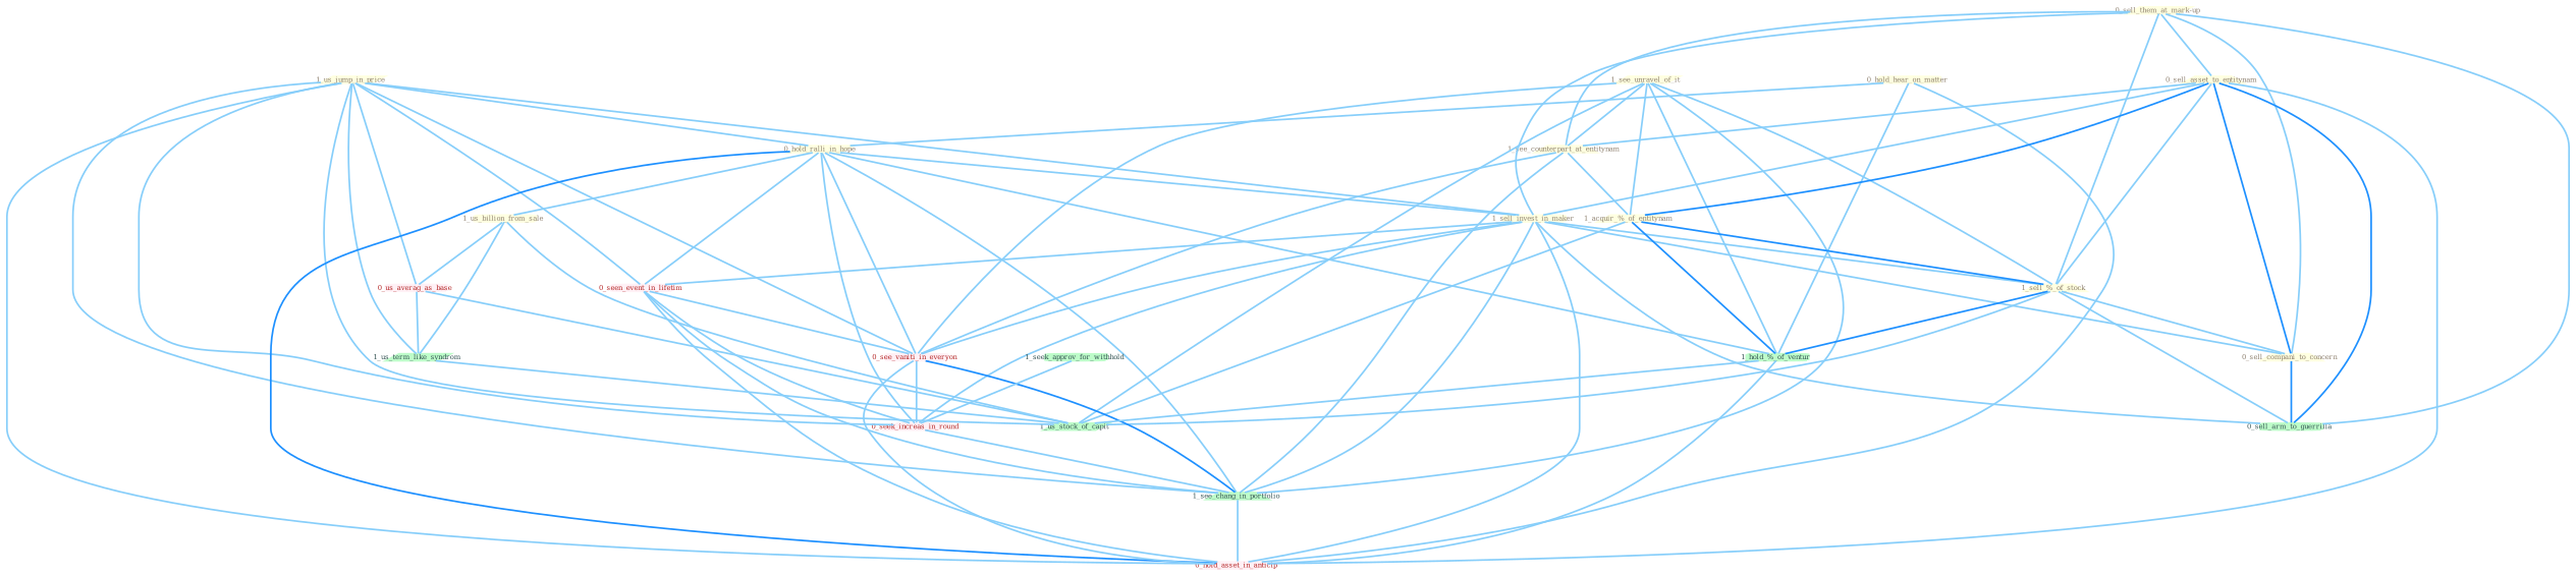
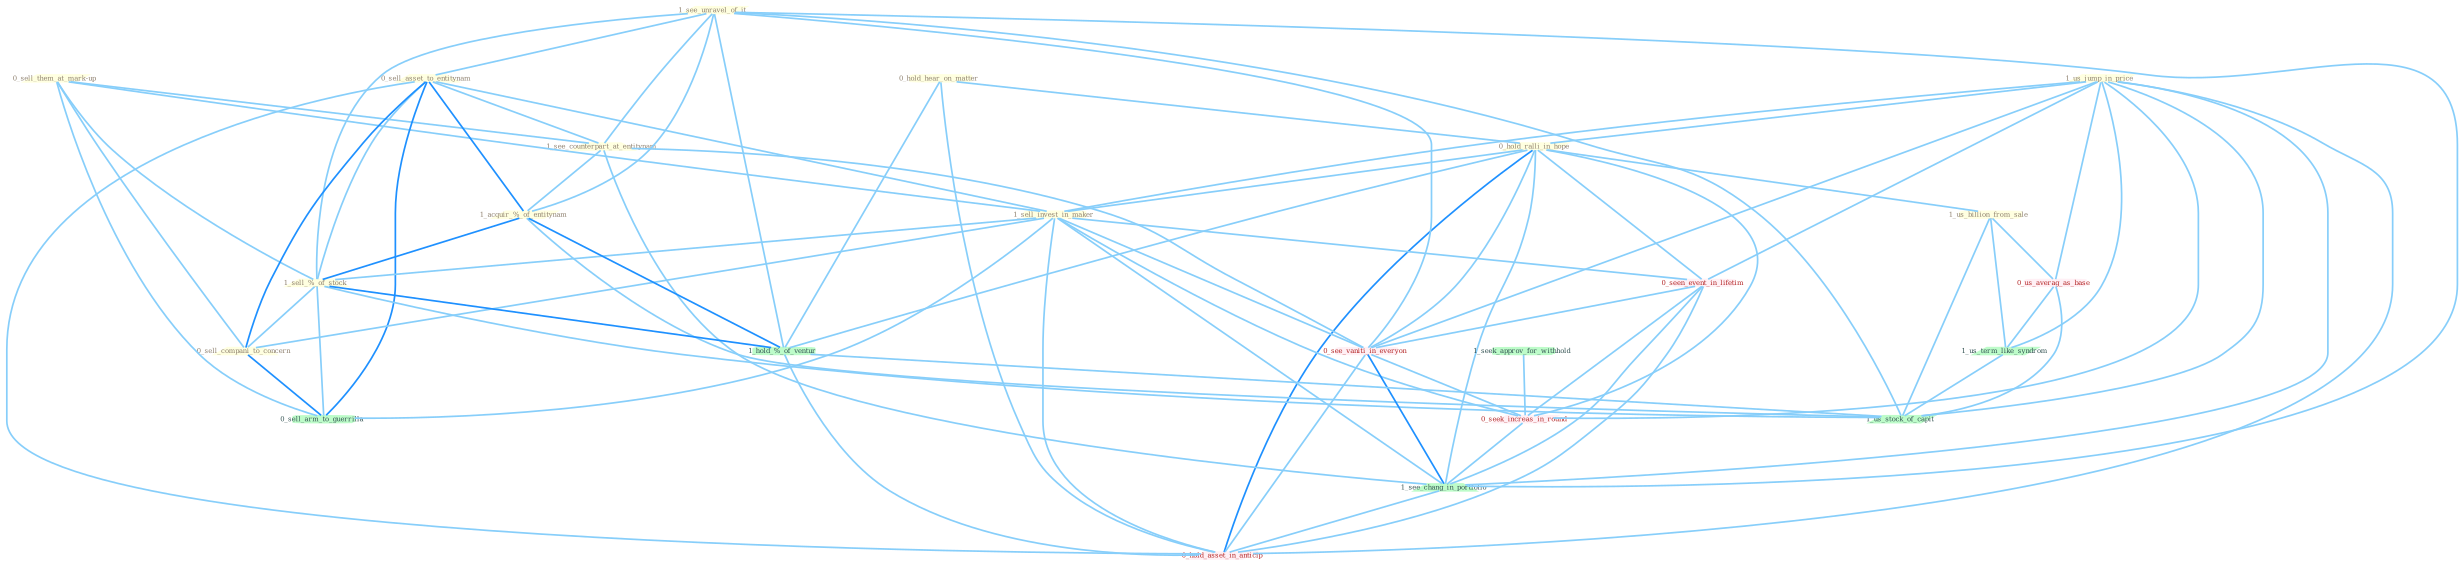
  graph {
    node [color="#ffffe0" fixedsize=true fontcolor="#8b7d6b" fontsize=4 shape=parallelogram style=filled]
    edge [color="#87cefa" w=1]
    "1_us_jump_in_price " [height=.06 width=.5]
    "1_us_billion_from_sale " [height=.06 shape=cylinder width=.5]
    "0_hold_hear_on_matter " [height=.06 shape=cylinder width=.5]
    "0_hold_ralli_in_hope " [height=.06 width=.5]
    "1_see_unravel_of_it " [height=.06 width=.5]
    "0_sell_them_at_mark-up " [height=.06 width=.5]
    "0_sell_asset_to_entitynam " [height=.06 shape=trapezium width=.5]
    "1_sell_invest_in_maker " [height=.06 shape=cylinder width=.5]
    "1_see_counterpart_at_entitynam " [height=.06 shape=trapezium width=.5]
    "1_acquir_%_of_entitynam " [height=.06 width=.5]
    "1_sell_%_of_stock " [height=.06 shape=trapezium width=.5]
    "0_sell_compani_to_concern " [height=.06 shape=trapezium width=.5]
    "0_seen_event_in_lifetim " [color="#fff0f5" fontcolor="#b22222" height=.06 shape=cylinder width=.5]
    "0_us_averag_as_base " [color="#fff0f5" fontcolor="#b22222" height=.06 shape=cylinder width=.5]
    "0_see_vaniti_in_everyon " [color="#fff0f5" fontcolor="#b22222" height=.06 shape=cylinder width=.5]
    "0_seek_increas_in_round " [color="#fff0f5" fontcolor="#b22222" height=.06 width=.5]
    "0_hold_asset_in_anticip " [color="#fff0f5" fontcolor="#b22222" height=.06 width=.5]
    "1_us_term_like_syndrom " [color="#BDFCC9" fontcolor="#2f4f4f" height=.06 width=.5]
    "1_us_stock_of_capit " [color="#BDFCC9" fontcolor="#2f4f4f" height=.06 width=.5]
    "1_see_chang_in_portfolio " [color="#BDFCC9" fontcolor="#2f4f4f" height=.06 shape=trapezium width=.5]
    "1_hold_%_of_ventur " [color="#BDFCC9" fontcolor="#2f4f4f" height=.06 shape=cylinder width=.5]
    "0_sell_arm_to_guerrilla " [color="#BDFCC9" fontcolor="#2f4f4f" height=.06 shape=cylinder width=.5]
    "1_seek_approv_for_withhold " [color="#BDFCC9" fontcolor="#2f4f4f" height=.06 shape=cylinder width=.5]
    subgraph sub_1 {
      "1_us_jump_in_price "
      "1_us_billion_from_sale "
      "0_hold_hear_on_matter "
      "0_hold_ralli_in_hope "
      "1_see_unravel_of_it "
      "0_sell_them_at_mark-up "
      "0_sell_asset_to_entitynam "
      "1_sell_invest_in_maker "
      "1_see_counterpart_at_entitynam "
      "1_acquir_%_of_entitynam "
      "1_sell_%_of_stock "
      "0_sell_compani_to_concern "
    }
    subgraph sub_2 {
      "0_seen_event_in_lifetim "
      "0_us_averag_as_base "
      "0_see_vaniti_in_everyon "
      "0_seek_increas_in_round "
      "0_hold_asset_in_anticip "
    }
    "1_us_jump_in_price " -- "0_hold_ralli_in_hope "
    "1_us_jump_in_price " -- "1_sell_invest_in_maker "
    "1_us_jump_in_price " -- "0_seen_event_in_lifetim "
    "1_us_jump_in_price " -- "0_us_averag_as_base "
    "1_us_jump_in_price " -- "0_see_vaniti_in_everyon "
    "1_us_jump_in_price " -- "0_seek_increas_in_round "
    "1_us_jump_in_price " -- "0_hold_asset_in_anticip "
    "1_us_jump_in_price " -- "1_us_term_like_syndrom "
    "1_us_jump_in_price " -- "1_us_stock_of_capit "
    "1_us_jump_in_price " -- "1_see_chang_in_portfolio "
    "1_us_billion_from_sale " -- "0_us_averag_as_base "
    "1_us_billion_from_sale " -- "1_us_term_like_syndrom "
    "1_us_billion_from_sale " -- "1_us_stock_of_capit "
    "0_hold_hear_on_matter " -- "0_hold_ralli_in_hope "
    "0_hold_hear_on_matter " -- "0_hold_asset_in_anticip "
    "0_hold_hear_on_matter " -- "1_hold_%_of_ventur "
    "0_hold_ralli_in_hope " -- "1_us_billion_from_sale "
    "0_hold_ralli_in_hope " -- "1_sell_invest_in_maker "
    "0_hold_ralli_in_hope " -- "0_seen_event_in_lifetim "
    "0_hold_ralli_in_hope " -- "0_see_vaniti_in_everyon "
    "0_hold_ralli_in_hope " -- "0_seek_increas_in_round "
    "0_hold_ralli_in_hope " -- "0_hold_asset_in_anticip " [color="#1e90ff" w=2]
    "0_hold_ralli_in_hope " -- "1_see_chang_in_portfolio "
    "0_hold_ralli_in_hope " -- "1_hold_%_of_ventur "
    "1_see_unravel_of_it " -- "1_see_counterpart_at_entitynam "
    "1_see_unravel_of_it " -- "1_acquir_%_of_entitynam "
    "1_see_unravel_of_it " -- "1_sell_%_of_stock "
    "1_see_unravel_of_it " -- "0_see_vaniti_in_everyon "
    "1_see_unravel_of_it " -- "1_us_stock_of_capit "
    "1_see_unravel_of_it " -- "1_see_chang_in_portfolio "
    "1_see_unravel_of_it " -- "1_hold_%_of_ventur "
-   "0_sell_them_at_mark-up " -- "0_sell_asset_to_entitynam "
+   "1_see_unravel_of_it " -- "0_sell_asset_to_entitynam "
    "0_sell_them_at_mark-up " -- "1_sell_invest_in_maker "
    "0_sell_them_at_mark-up " -- "1_see_counterpart_at_entitynam "
    "0_sell_them_at_mark-up " -- "1_sell_%_of_stock "
    "0_sell_them_at_mark-up " -- "0_sell_compani_to_concern "
    "0_sell_them_at_mark-up " -- "0_sell_arm_to_guerrilla "
    "0_sell_asset_to_entitynam " -- "1_sell_invest_in_maker "
    "0_sell_asset_to_entitynam " -- "1_see_counterpart_at_entitynam "
    "0_sell_asset_to_entitynam " -- "1_acquir_%_of_entitynam " [color="#1e90ff"]
    "0_sell_asset_to_entitynam " -- "1_sell_%_of_stock "
    "0_sell_asset_to_entitynam " -- "0_sell_compani_to_concern " [color="#1e90ff" w=2]
    "0_sell_asset_to_entitynam " -- "0_hold_asset_in_anticip "
    "0_sell_asset_to_entitynam " -- "0_sell_arm_to_guerrilla " [color="#1e90ff" w=2]
    "1_sell_invest_in_maker " -- "1_sell_%_of_stock "
    "1_sell_invest_in_maker " -- "0_sell_compani_to_concern "
    "1_sell_invest_in_maker " -- "0_seen_event_in_lifetim "
    "1_sell_invest_in_maker " -- "0_see_vaniti_in_everyon "
    "1_sell_invest_in_maker " -- "0_seek_increas_in_round "
    "1_sell_invest_in_maker " -- "0_hold_asset_in_anticip "
    "1_sell_invest_in_maker " -- "1_see_chang_in_portfolio "
    "1_sell_invest_in_maker " -- "0_sell_arm_to_guerrilla "
    "1_see_counterpart_at_entitynam " -- "1_acquir_%_of_entitynam "
    "1_see_counterpart_at_entitynam " -- "0_see_vaniti_in_everyon "
    "1_see_counterpart_at_entitynam " -- "1_see_chang_in_portfolio "
    "1_acquir_%_of_entitynam " -- "1_sell_%_of_stock " [color="#1e90ff" w=2]
    "1_acquir_%_of_entitynam " -- "1_us_stock_of_capit "
    "1_acquir_%_of_entitynam " -- "1_hold_%_of_ventur " [color="#1e90ff" w=2]
    "1_sell_%_of_stock " -- "0_sell_compani_to_concern "
    "1_sell_%_of_stock " -- "1_us_stock_of_capit "
    "1_sell_%_of_stock " -- "1_hold_%_of_ventur " [color="#1e90ff" w=2]
    "1_sell_%_of_stock " -- "0_sell_arm_to_guerrilla "
    "0_sell_compani_to_concern " -- "0_sell_arm_to_guerrilla " [color="#1e90ff" w=2]
    "0_seen_event_in_lifetim " -- "0_see_vaniti_in_everyon "
    "0_seen_event_in_lifetim " -- "0_seek_increas_in_round "
    "0_seen_event_in_lifetim " -- "0_hold_asset_in_anticip "
    "0_seen_event_in_lifetim " -- "1_see_chang_in_portfolio "
    "0_us_averag_as_base " -- "1_us_term_like_syndrom "
    "0_us_averag_as_base " -- "1_us_stock_of_capit "
    "0_see_vaniti_in_everyon " -- "0_seek_increas_in_round "
    "0_see_vaniti_in_everyon " -- "0_hold_asset_in_anticip "
    "0_see_vaniti_in_everyon " -- "1_see_chang_in_portfolio " [color="#1e90ff" w=2]
    "0_seek_increas_in_round " -- "1_see_chang_in_portfolio "
    "1_us_term_like_syndrom " -- "1_us_stock_of_capit "
    "1_see_chang_in_portfolio " -- "0_hold_asset_in_anticip "
    "1_hold_%_of_ventur " -- "0_hold_asset_in_anticip "
    "1_hold_%_of_ventur " -- "1_us_stock_of_capit "
    "1_seek_approv_for_withhold " -- "0_seek_increas_in_round "
  }
